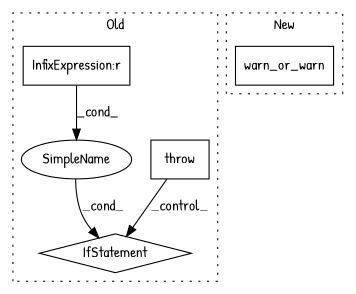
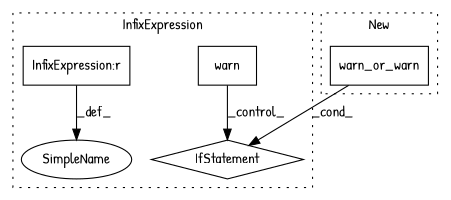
  digraph {
    fontname="Patrick Hand"
    node [fontname="Patrick Hand" shape=box]
    edge [fontname="Patrick Hand"]
    n1 [a=25 l="4,2" label=IfStatement s="13012,13063" shape=diamond]
    n2 [a=42 label=SimpleName shape=ellipse]
-   n3 [a=53 l=6 label=throw s=13075]
+   n3 [a=53 l=6 label=warn s=13075]
    n4 [a=27 l=4 label="InfixExpression:r" s=13028]
    n5 [a=32 l="14,1" label=warn_or_warn s="12597,12712"]
    subgraph cluster_1 {
-     label=Old
+     label=InfixExpression
      style=dotted
      n1
      n2
      n3
      n4
    }
    subgraph cluster_2 {
      label=New
      style=dotted
      n5
    }
-   n2 -> n1 [label=_cond_]
+   n5 -> n1 [label=_cond_]
    n3 -> n1 [label=_control_]
-   n4 -> n2 [label=_cond_]
+   n4 -> n2 [label=_def_]
  }
